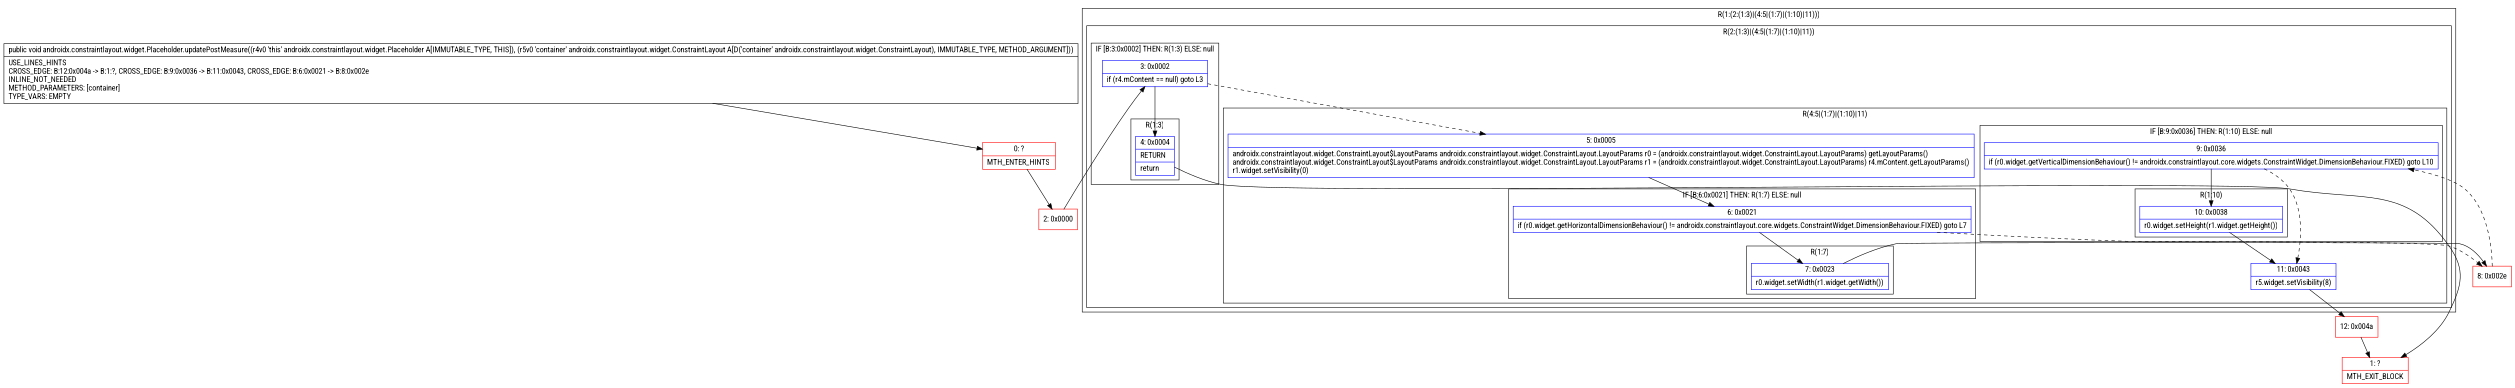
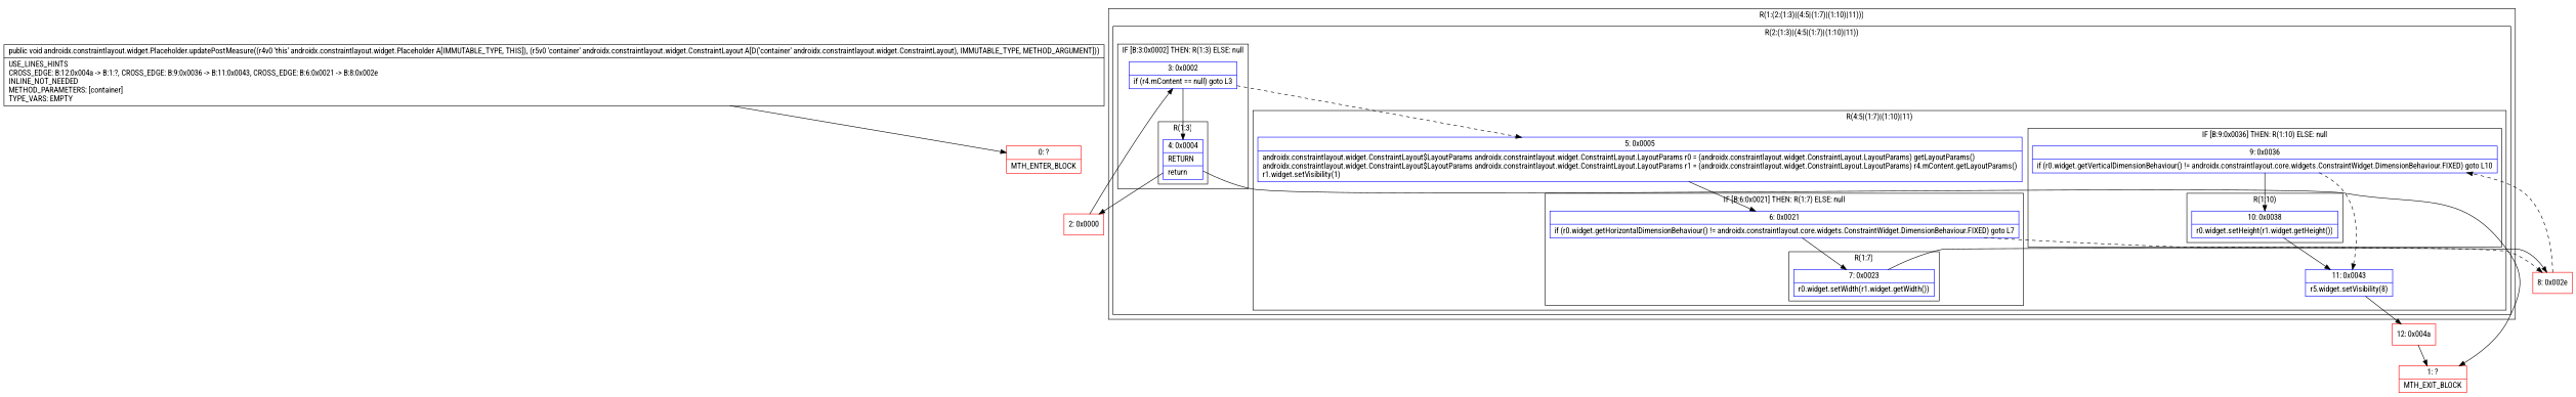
  digraph {
    fontname="Roboto Condensed"
    node [color=blue fontname="Roboto Condensed" shape=record]
    edge [fontname="Roboto Condensed"]
    n1 [label="{4\:\ 0x0004|RETURN\l|return\l}"]
    n2 [label="{3\:\ 0x0002|if (r4.mContent == null) goto L3\l}"]
    n3 [label="{7\:\ 0x0023|r0.widget.setWidth(r1.widget.getWidth())\l}"]
    n4 [label="{6\:\ 0x0021|if (r0.widget.getHorizontalDimensionBehaviour() != androidx.constraintlayout.core.widgets.ConstraintWidget.DimensionBehaviour.FIXED) goto L7\l}"]
    n5 [label="{10\:\ 0x0038|r0.widget.setHeight(r1.widget.getHeight())\l}"]
    n6 [label="{9\:\ 0x0036|if (r0.widget.getVerticalDimensionBehaviour() != androidx.constraintlayout.core.widgets.ConstraintWidget.DimensionBehaviour.FIXED) goto L10\l}"]
-   n7 [label="{5\:\ 0x0005|androidx.constraintlayout.widget.ConstraintLayout$LayoutParams androidx.constraintlayout.widget.ConstraintLayout.LayoutParams r0 = (androidx.constraintlayout.widget.ConstraintLayout.LayoutParams) getLayoutParams()\landroidx.constraintlayout.widget.ConstraintLayout$LayoutParams androidx.constraintlayout.widget.ConstraintLayout.LayoutParams r1 = (androidx.constraintlayout.widget.ConstraintLayout.LayoutParams) r4.mContent.getLayoutParams()\lr1.widget.setVisibility(0)\l}"]
+   n7 [label="{5\:\ 0x0005|androidx.constraintlayout.widget.ConstraintLayout$LayoutParams androidx.constraintlayout.widget.ConstraintLayout.LayoutParams r0 = (androidx.constraintlayout.widget.ConstraintLayout.LayoutParams) getLayoutParams()\landroidx.constraintlayout.widget.ConstraintLayout$LayoutParams androidx.constraintlayout.widget.ConstraintLayout.LayoutParams r1 = (androidx.constraintlayout.widget.ConstraintLayout.LayoutParams) r4.mContent.getLayoutParams()\lr1.widget.setVisibility(1)\l}"]
    n8 [label="{11\:\ 0x0043|r5.widget.setVisibility(8)\l}"]
    n9 [color=red label="{1\:\ ?|MTH_EXIT_BLOCK\l}"]
    n10 [color=red label="{8\:\ 0x002e}"]
    n11 [color=red label="{12\:\ 0x004a}"]
-   n12 [color=red label="{0\:\ ?|MTH_ENTER_HINTS\l}"]
+   n12 [color=red label="{0\:\ ?|MTH_ENTER_BLOCK\l}"]
    n13 [color=red label="{2\:\ 0x0000}"]
    n14 [label="{public void androidx.constraintlayout.widget.Placeholder.updatePostMeasure((r4v0 'this' androidx.constraintlayout.widget.Placeholder A[IMMUTABLE_TYPE, THIS]), (r5v0 'container' androidx.constraintlayout.widget.ConstraintLayout A[D('container' androidx.constraintlayout.widget.ConstraintLayout), IMMUTABLE_TYPE, METHOD_ARGUMENT]))  | USE_LINES_HINTS\lCROSS_EDGE: B:12:0x004a \-\> B:1:?, CROSS_EDGE: B:9:0x0036 \-\> B:11:0x0043, CROSS_EDGE: B:6:0x0021 \-\> B:8:0x002e\lINLINE_NOT_NEEDED\lMETHOD_PARAMETERS: [container]\lTYPE_VARS: EMPTY\l}" color=""]
    subgraph cluster_1 {
      label="R(1:(2:(1:3)|(4:5|(1:7)|(1:10)|11)))"
      subgraph cluster_2 {
        label="R(2:(1:3)|(4:5|(1:7)|(1:10)|11))"
        subgraph cluster_3 {
          label="IF [B:3:0x0002] THEN: R(1:3) ELSE: null"
          n2
          subgraph cluster_4 {
            label="R(1:3)"
            n1
          }
        }
        subgraph cluster_5 {
          label="R(4:5|(1:7)|(1:10)|11)"
          n7
          n8
          subgraph cluster_6 {
            label="IF [B:6:0x0021] THEN: R(1:7) ELSE: null"
            n4
            subgraph cluster_7 {
              label="R(1:7)"
              n3
            }
          }
          subgraph cluster_8 {
            label="IF [B:9:0x0036] THEN: R(1:10) ELSE: null"
            n6
            subgraph cluster_9 {
              label="R(1:10)"
              n5
            }
          }
        }
      }
    }
    n1 -> n9
    n2 -> n1
    n2 -> n7 [style=dashed]
    n3 -> n10
    n4 -> n3
    n4 -> n10 [style=dashed]
    n5 -> n8
    n6 -> n5
    n6 -> n8 [style=dashed]
    n7 -> n4
    n8 -> n11
    n10 -> n6 [style=dashed]
    n11 -> n9
-   n12 -> n13
+   n1 -> n13
    n13 -> n2
    n14 -> n12
  }
